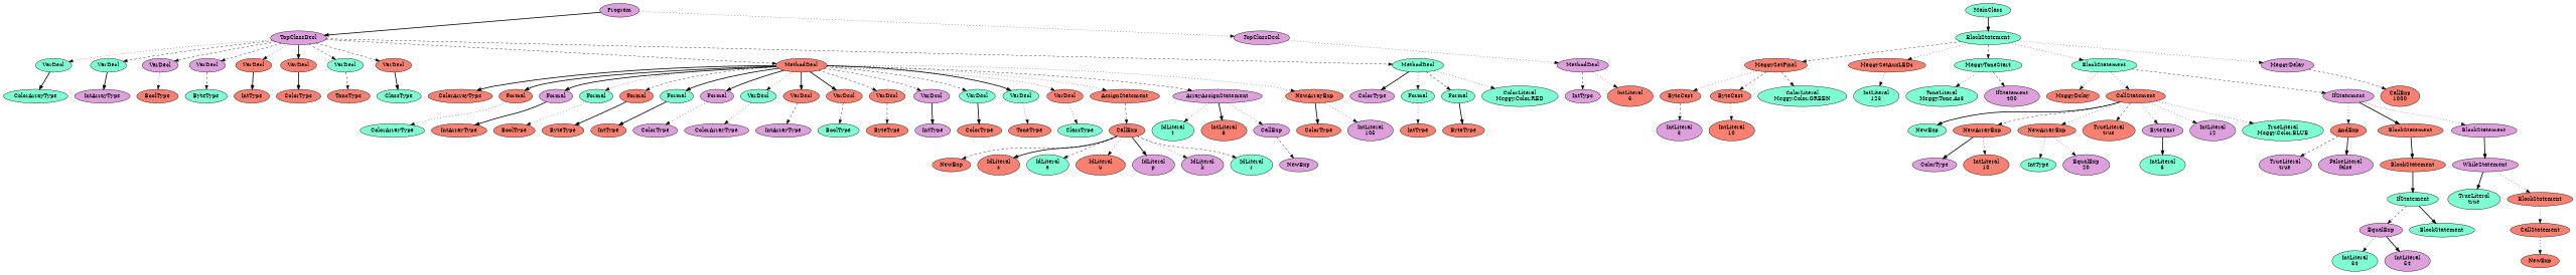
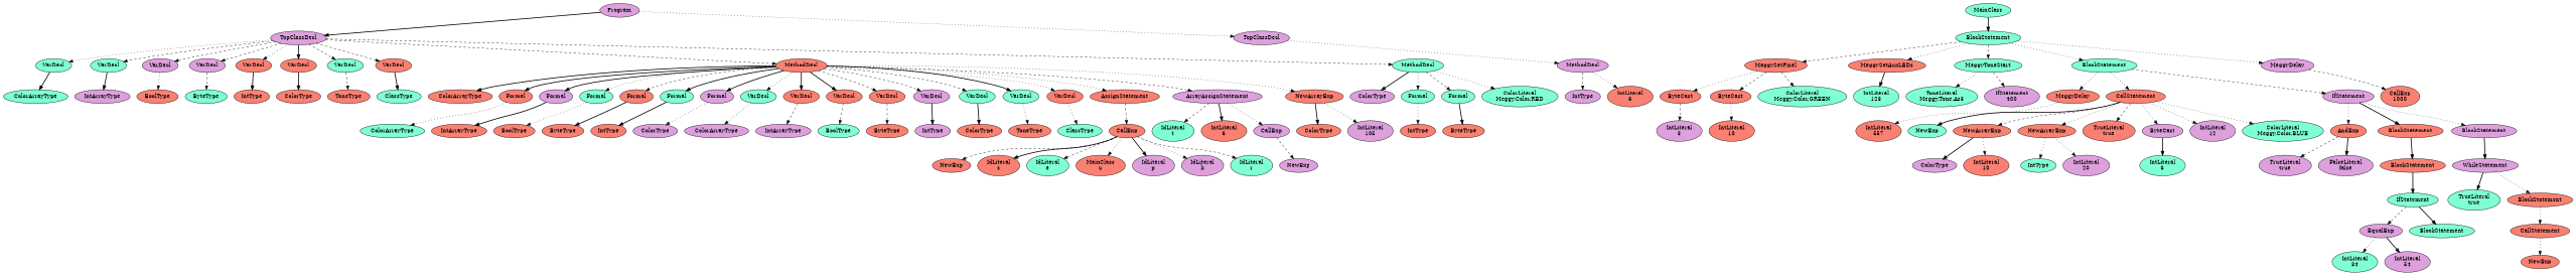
  digraph {
    node [fillcolor=salmon style=filled]
    edge [style=dotted]
    n1 [fillcolor=plum label=Program]
    n2 [fillcolor=plum label=TopClassDecl]
    n3 [fillcolor=plum label=TopClassDecl]
    n4 [fillcolor=aquamarine label=MainClass]
    n5 [fillcolor=aquamarine label=BlockStatement]
    n6 [fillcolor=aquamarine label=VarDecl]
    n7 [fillcolor=aquamarine label=VarDecl]
    n8 [fillcolor=plum label=VarDecl]
    n9 [fillcolor=plum label=VarDecl]
    n10 [label=VarDecl]
    n11 [label=VarDecl]
    n12 [fillcolor=aquamarine label=VarDecl]
    n13 [label=VarDecl]
    n14 [label=MethodDecl]
    n15 [fillcolor=aquamarine label=MethodDecl]
    n16 [fillcolor=plum label=MethodDecl]
    n17 [label=MeggySetPixel]
    n18 [label=MeggySetAuxLEDs]
    n19 [fillcolor=aquamarine label=MeggyToneStart]
    n20 [fillcolor=aquamarine label=BlockStatement]
    n21 [fillcolor=plum label=MeggyDelay]
    n22 [label=ByteCast]
    n23 [label=ByteCast]
    n24 [fillcolor=aquamarine label="ColorLiteral\nMeggy.Color.GREEN"]
    n25 [fillcolor=aquamarine label="IntLiteral\n123"]
    n26 [fillcolor=aquamarine label="ToneLiteral\nMeggy.Tone.As3"]
    n27 [fillcolor=plum label="IfStatement\n400"]
    n28 [label=MeggyDelay]
    n29 [label=CallStatement]
    n30 [fillcolor=plum label=IfStatement]
    n31 [label="CallExp\n1000"]
    n32 [fillcolor=plum label="IntLiteral\n3"]
    n33 [label="IntLiteral\n10"]
+   n34 [label="IntLiteral\n557"]
    n35 [fillcolor=aquamarine label=NewExp]
    n36 [label=NewArrayExp]
    n37 [label=NewArrayExp]
    n38 [label="TrueLiteral\ntrue"]
    n39 [fillcolor=plum label=ByteCast]
    n40 [fillcolor=plum label="IntLiteral\n12"]
-   n41 [fillcolor=aquamarine label="TrueLiteral\nMeggy.Color.BLUE"]
+   n41 [fillcolor=aquamarine label="ColorLiteral\nMeggy.Color.BLUE"]
    n42 [label=AndExp]
    n43 [label=BlockStatement]
    n44 [fillcolor=plum label=BlockStatement]
    n45 [fillcolor=plum label=ColorType]
    n46 [label="IntLiteral\n10"]
    n47 [fillcolor=aquamarine label=IntType]
-   n48 [fillcolor=plum label="EqualExp\n20"]
+   n48 [fillcolor=plum label="IntLiteral\n20"]
    n49 [fillcolor=aquamarine label="IntLiteral\n6"]
    n50 [fillcolor=plum label="TrueLiteral\ntrue"]
    n51 [fillcolor=plum label="FalseLiteral\nfalse"]
    n52 [label=BlockStatement]
    n53 [fillcolor=plum label=WhileStatement]
    n54 [fillcolor=aquamarine label=IfStatement]
    n55 [fillcolor=plum label=EqualExp]
    n56 [fillcolor=aquamarine label=BlockStatement]
    n57 [fillcolor=aquamarine label="IntLiteral\n34"]
    n58 [fillcolor=plum label="IntLiteral\n54"]
    n59 [fillcolor=aquamarine label="TrueLiteral\ntrue"]
    n60 [label=BlockStatement]
    n61 [label=CallStatement]
    n62 [label=NewExp]
    n63 [fillcolor=aquamarine label=ColorArrayType]
    n64 [fillcolor=plum label=IntArrayType]
    n65 [label=BoolType]
    n66 [fillcolor=aquamarine label=ByteType]
    n67 [label=IntType]
    n68 [label=ColorType]
    n69 [label=ToneType]
    n70 [fillcolor=aquamarine label=ClassType]
    n71 [label=ColorArrayType]
    n72 [label=Formal]
    n73 [fillcolor=plum label=Formal]
    n74 [fillcolor=aquamarine label=Formal]
    n75 [label=Formal]
    n76 [fillcolor=aquamarine label=Formal]
    n77 [fillcolor=plum label=Formal]
    n78 [fillcolor=aquamarine label=VarDecl]
    n79 [label=VarDecl]
    n80 [label=VarDecl]
    n81 [label=VarDecl]
    n82 [fillcolor=plum label=VarDecl]
    n83 [fillcolor=aquamarine label=VarDecl]
    n84 [fillcolor=aquamarine label=VarDecl]
    n85 [label=VarDecl]
    n86 [label=AssignStatement]
    n87 [fillcolor=plum label=ArrayAssignStatement]
    n88 [label=NewArrayExp]
    n89 [fillcolor=plum label=ColorType]
    n90 [fillcolor=aquamarine label=Formal]
    n91 [fillcolor=aquamarine label=Formal]
    n92 [fillcolor=aquamarine label="ColorLiteral\nMeggy.Color.RED"]
    n93 [fillcolor=aquamarine label=ColorArrayType]
    n94 [label=IntArrayType]
    n95 [label=BoolType]
    n96 [label=ByteType]
    n97 [label=IntType]
    n98 [fillcolor=plum label=ColorType]
    n99 [fillcolor=plum label=ColorArrayType]
    n100 [fillcolor=plum label=IntArrayType]
    n101 [fillcolor=aquamarine label=BoolType]
    n102 [label=ByteType]
    n103 [fillcolor=plum label=IntType]
    n104 [label=ColorType]
    n105 [label=ToneType]
    n106 [fillcolor=aquamarine label=ClassType]
    n107 [label=CallExp]
    n108 [fillcolor=aquamarine label="IdLiteral\nt"]
    n109 [label="IntLiteral\n6"]
    n110 [fillcolor=plum label=CallExp]
    n111 [label=ColorType]
    n112 [fillcolor=plum label="IntLiteral\n105"]
    n113 [label=NewExp]
    n114 [label="IdLiteral\ns"]
    n115 [fillcolor=aquamarine label="IdLiteral\ne"]
-   n116 [label="IdLiteral\nu"]
+   n116 [label="MainClass\nu"]
    n117 [fillcolor=plum label="IdLiteral\np"]
    n118 [fillcolor=plum label="IdLiteral\nk"]
    n119 [fillcolor=aquamarine label="IdLiteral\nr"]
    n120 [fillcolor=plum label=NewExp]
    n121 [label=IntType]
    n122 [label=ByteType]
    n123 [fillcolor=plum label=IntType]
    n124 [label="IntLiteral\n6"]
    n1 -> n2 [style=bold]
    n1 -> n3
    n2 -> n6
    n2 -> n7 [style=dashed]
    n2 -> n8 [style=dashed]
    n2 -> n9 [style=dashed]
    n2 -> n10
    n2 -> n11 [style=bold]
    n2 -> n12 [style=dashed]
    n2 -> n13 [style=dashed]
    n2 -> n14 [style=dashed]
    n2 -> n15 [style=dashed]
    n3 -> n16
    n4 -> n5 [style=bold]
    n5 -> n17 [style=dashed]
    n5 -> n18
    n5 -> n19 [style=dashed]
    n5 -> n20
    n5 -> n21
    n6 -> n63 [style=bold]
    n7 -> n64 [style=bold]
    n8 -> n65
    n9 -> n66 [style=dashed]
    n10 -> n67 [style=bold]
    n11 -> n68 [style=bold]
    n12 -> n69 [style=dashed]
    n13 -> n70 [style=bold]
    n14 -> n71 [style=bold]
    n14 -> n72 [style=bold]
    n14 -> n73 [style=bold]
    n14 -> n74
    n14 -> n75 [style=dashed]
    n14 -> n76 [style=bold]
    n14 -> n77 [style=bold]
    n14 -> n78
    n14 -> n79 [style=bold]
    n14 -> n80 [style=bold]
    n14 -> n81 [style=dashed]
    n14 -> n82 [style=dashed]
    n14 -> n83 [style=dashed]
    n14 -> n84 [style=bold]
    n14 -> n85
    n14 -> n86
    n14 -> n87 [style=dashed]
    n14 -> n88
    n15 -> n89 [style=bold]
    n15 -> n90
    n15 -> n91 [style=dashed]
    n15 -> n92
    n16 -> n123 [style=dashed]
    n16 -> n124
    n17 -> n22
    n17 -> n23 [style=dashed]
    n17 -> n24 [style=dashed]
-   n18 -> n25
+   n18 -> n25 [style=bold]
    n19 -> n26
    n19 -> n27 [style=dashed]
    n20 -> n28
    n20 -> n29
    n20 -> n30 [style=dashed]
    n21 -> n31 [style=dashed]
    n22 -> n32 [style=dashed]
    n23 -> n33
+   n28 -> n34
    n29 -> n35 [style=bold]
    n29 -> n36 [style=dashed]
    n29 -> n37
    n29 -> n38 [style=dashed]
    n29 -> n39
    n29 -> n40
    n29 -> n41
    n30 -> n42
    n30 -> n43 [style=bold]
    n30 -> n44
    n36 -> n45 [style=bold]
    n36 -> n46
    n37 -> n47
    n37 -> n48
    n39 -> n49 [style=bold]
    n42 -> n50 [style=dashed]
    n42 -> n51 [style=bold]
    n43 -> n52 [style=bold]
    n44 -> n53 [style=bold]
    n52 -> n54 [style=bold]
    n53 -> n59 [style=bold]
    n53 -> n60
    n54 -> n55 [style=dashed]
    n54 -> n56 [style=bold]
    n55 -> n57
    n55 -> n58 [style=bold]
    n60 -> n61
    n61 -> n62
    n72 -> n93
    n73 -> n94 [style=bold]
    n74 -> n95
    n75 -> n96 [style=bold]
    n76 -> n97 [style=bold]
    n77 -> n98
    n78 -> n99
    n79 -> n100 [style=dashed]
    n80 -> n101 [style=dashed]
    n81 -> n102 [style=dashed]
    n82 -> n103 [style=bold]
    n83 -> n104 [style=bold]
    n84 -> n105
    n85 -> n106
    n86 -> n107 [style=dashed]
-   n87 -> n108
+   n87 -> n108 [style=dashed]
    n87 -> n109 [style=bold]
    n87 -> n110
    n88 -> n111 [style=bold]
    n88 -> n112
    n90 -> n121
    n91 -> n122 [style=bold]
    n107 -> n113 [style=dashed]
    n107 -> n114 [style=bold]
    n107 -> n115 [style=dashed]
    n107 -> n116
    n107 -> n117 [style=bold]
    n107 -> n118
    n107 -> n119 [style=dashed]
    n110 -> n120 [style=dashed]
  }
